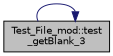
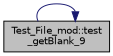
  digraph {
    rankdir=LR
-   n1 [color=black fillcolor=grey75 fontcolor=black fontname=Helvetica fontsize=10 height=0.2 label="Test_File_mod::test\l_getBlank_3" shape=record style=filled width=0.4]
+   n1 [color=black fillcolor=grey75 fontcolor=black fontname=Helvetica fontsize=10 height=0.2 label="Test_File_mod::test\l_getBlank_9" shape=record style=filled width=0.4]
    n1 -> n1 [color=midnightblue fontname=Helvetica fontsize=10 labelfontname=Helvetica labelfontsize=10 style=solid]
  }
